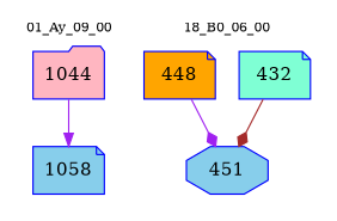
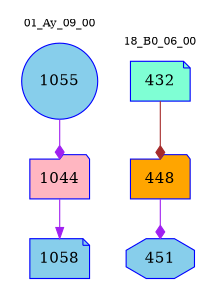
  digraph {
    node [color=blue fillcolor=skyblue shape=folder style=filled]
    edge [arrowhead=diamond color=purple]
+   n1 [label=1055 shape=circle]
    n2 [fillcolor=lightpink label=1044]
    n3 [label=1058 shape=note]
    n4 [fillcolor=aquamarine label=432 shape=note]
-   n5 [fillcolor=orange label=448 shape=note]
+   n5 [fillcolor=orange label=448]
    n6 [label=451 shape=octagon]
    subgraph cluster_1 {
      color=white
      fontsize=10
      label="01_Ay_09_00"
+     n1
      n2
      n3
    }
    subgraph cluster_2 {
      color=white
      fontsize=10
      label="18_B0_06_00"
      n4
      n5
      n6
    }
+   n1 -> n2
    n2 -> n3 [arrowhead=normal]
-   n4 -> n6 [color=brown]
+   n4 -> n5 [color=brown]
    n5 -> n6
  }
